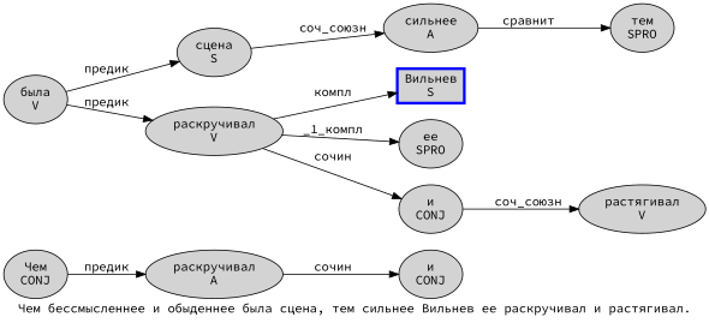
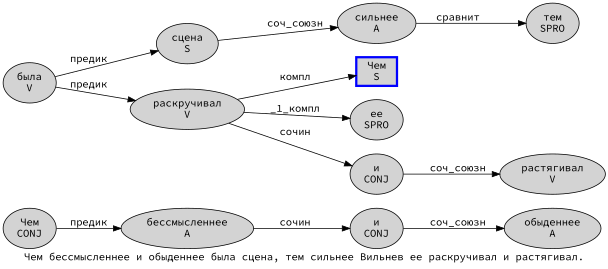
  digraph {
    fontname="Source Code Pro"
    label="Чем бессмысленнее и обыденнее была сцена, тем сильнее Вильнев ее раскручивал и растягивал."
    rankdir=LR
    node [fillcolor=lightgray fontname="Source Code Pro" penwidth=1 shape=ellipse style=filled]
    edge [fontname="Source Code Pro"]
    n1 [label="Чем\nCONJ"]
-   n2 [label="раскручивал\nA"]
+   n2 [label="бессмысленнее\nA"]
    n3 [label="и\nCONJ"]
+   n4 [label="обыденнее\nA"]
    n5 [label="была\nV"]
    n6 [label="сцена\nS"]
    n7 [label="раскручивал\nV"]
    n8 [label="сильнее\nA"]
-   n9 [color=blue label="Вильнев\nS" penwidth=3 shape=box]
+   n9 [color=blue label="Чем\nS" penwidth=3 shape=box]
    n10 [label="ее\nSPRO"]
    n11 [label="и\nCONJ"]
    n12 [label="тем\nSPRO"]
    n13 [label="растягивал\nV"]
    n1 -> n2 [label="предик"]
    n2 -> n3 [label="сочин"]
+   n3 -> n4 [label="соч_союзн"]
    n5 -> n6 [label="предик"]
    n5 -> n7 [label="предик"]
    n6 -> n8 [label="соч_союзн"]
    n7 -> n9 [label="компл"]
    n7 -> n10 [label="_1_компл"]
    n7 -> n11 [label="сочин"]
    n8 -> n12 [label="сравнит"]
    n11 -> n13 [label="соч_союзн"]
  }
